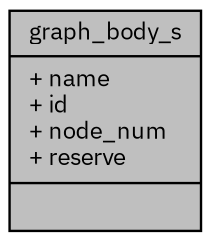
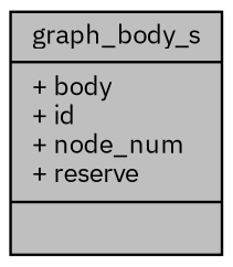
  digraph {
    fontname="IBM Plex Sans"
-   n1 [color=black fillcolor=grey75 fontcolor=black fontname="IBM Plex Sans" fontsize=10 height=0.2 label="{graph_body_s\n|+ name\l+ id\l+ node_num\l+ reserve\l|}" shape=record style=filled width=0.4]
+   n1 [color=black fillcolor=grey75 fontcolor=black fontname="IBM Plex Sans" fontsize=10 height=0.2 label="{graph_body_s\n|+ body\l+ id\l+ node_num\l+ reserve\l|}" shape=record style=filled width=0.4]
  }
